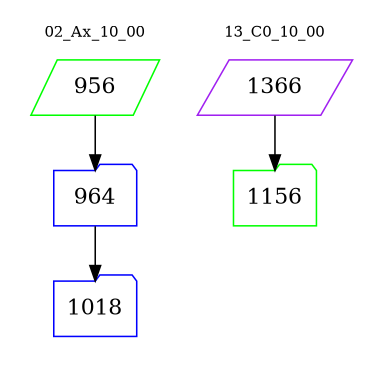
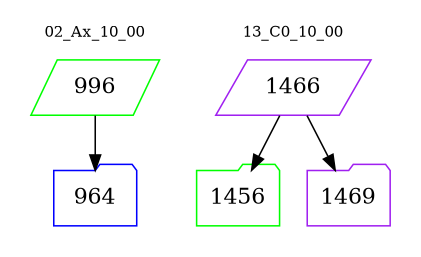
  digraph {
    node [color=green shape=folder]
    edge [color=black]
-   n1 [label=956 shape=parallelogram]
+   n1 [label=996 shape=parallelogram]
    n2 [color=blue label=964]
-   n3 [color=blue label=1018]
-   n4 [label=1156]
-   n5 [color=purple label=1366 shape=parallelogram]
+   n4 [label=1456]
+   n5 [color=purple label=1466 shape=parallelogram]
+   n6 [color=purple label=1469]
    subgraph cluster_1 {
      color=white
      fontsize=10
      label="02_Ax_10_00"
      n1
      n2
-     n3
    }
    subgraph cluster_2 {
      color=white
      fontsize=10
      label="13_C0_10_00"
      n4
      n5
+     n6
    }
    n1 -> n2
-   n2 -> n3
    n5 -> n4
+   n5 -> n6
  }
